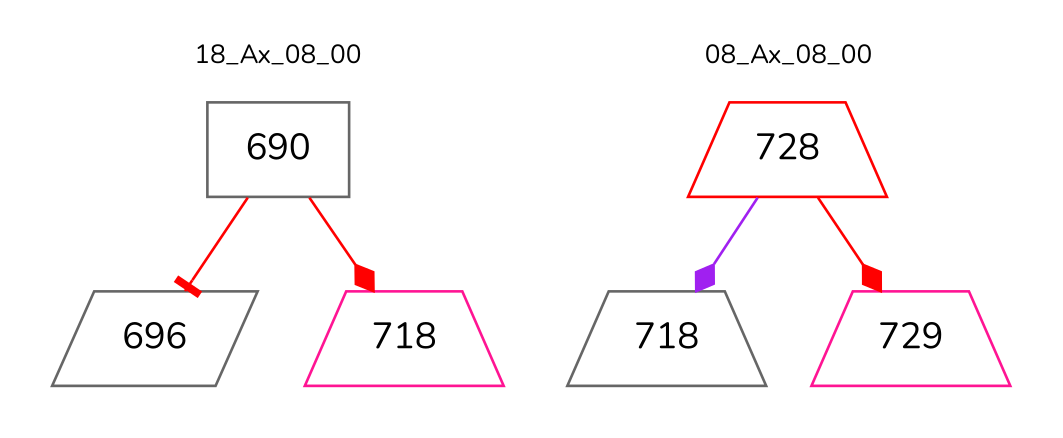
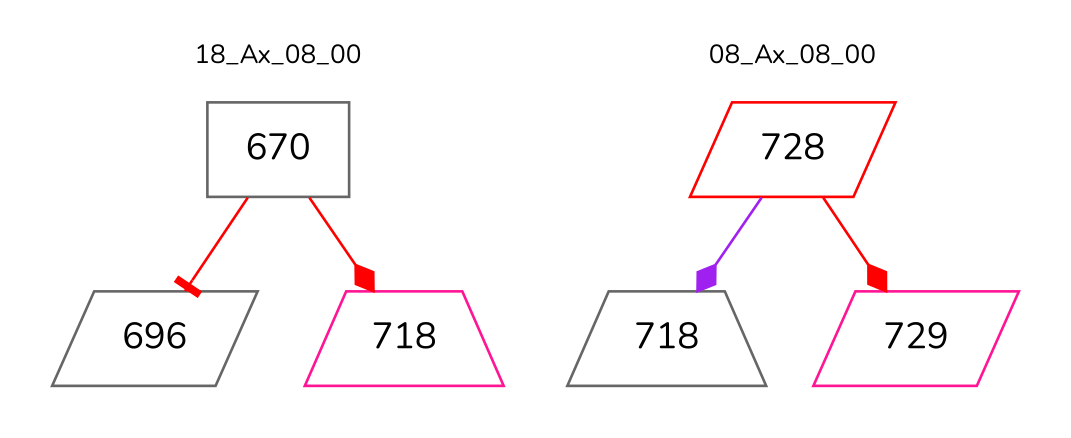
  digraph {
    fontname=Nunito
    node [color=gray40 fontname=Nunito shape=trapezium]
    edge [arrowhead=diamond color=red fontname=Nunito]
-   n1 [label=690 shape=box]
+   n1 [label=670 shape=box]
    n2 [label=696 shape=parallelogram]
    n3 [color=deeppink label=718]
-   n4 [color=red label=728]
+   n4 [color=red label=728 shape=parallelogram]
    n5 [label=718]
-   n6 [color=deeppink label=729]
+   n6 [color=deeppink label=729 shape=parallelogram]
    subgraph cluster_1 {
      color=white
      fontsize=10
      label="18_Ax_08_00"
      n1
      n2
      n3
    }
    subgraph cluster_2 {
      color=white
      fontsize=10
      label="08_Ax_08_00"
      n4
      n5
      n6
    }
    n1 -> n2 [arrowhead=tee]
    n1 -> n3
    n4 -> n5 [color=purple]
    n4 -> n6
  }
